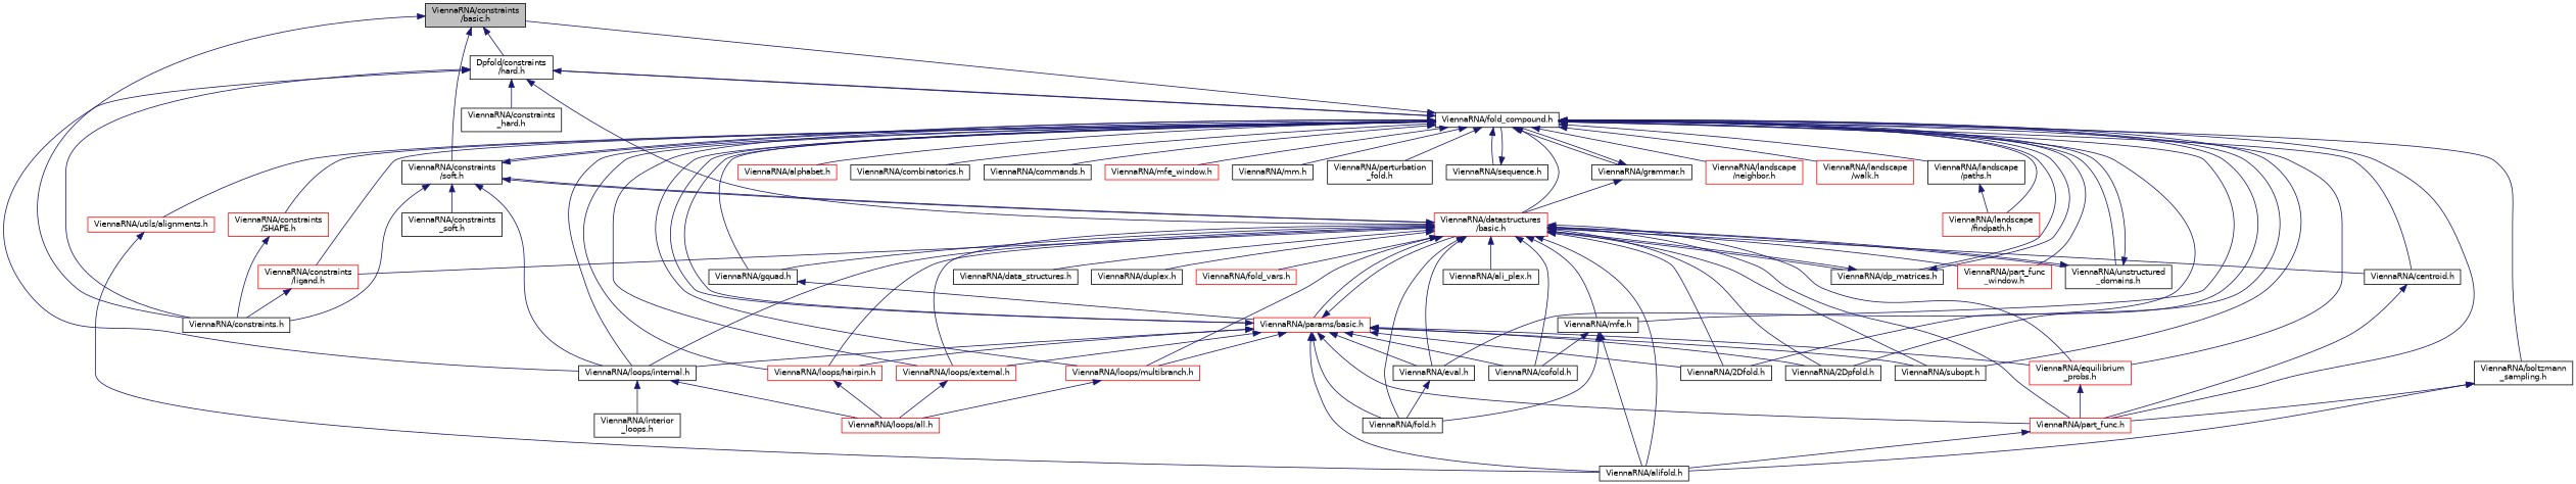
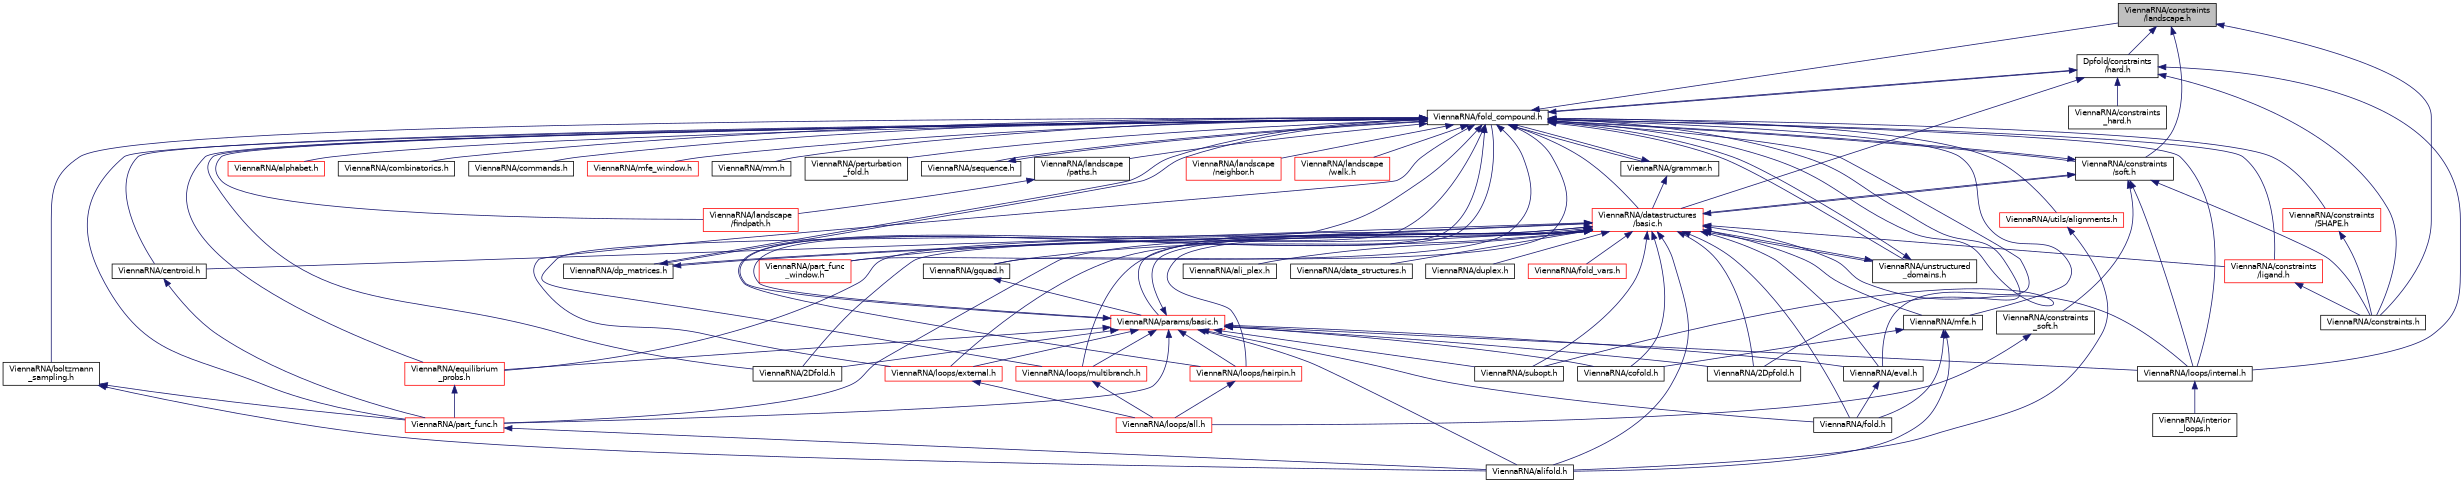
  digraph {
    fontname="DejaVu Sans"
    node [color=black fontname="DejaVu Sans" fontsize=10 shape=record]
    edge [color=midnightblue dir=back fontname="DejaVu Sans" fontsize=10 labelfontname=Helvetica labelfontsize=10 style=solid]
-   n1 [fillcolor=grey75 fontcolor=black height=0.2 label="ViennaRNA/constraints\l/basic.h" style=filled width=0.4]
+   n1 [fillcolor=grey75 fontcolor=black height=0.2 label="ViennaRNA/constraints\l/landscape.h" style=filled width=0.4]
    n2 [height=0.2 label="ViennaRNA/constraints.h" width=0.4]
    n3 [height=0.2 label="Dpfold/constraints\l/hard.h" width=0.4]
    n4 [height=0.2 label="ViennaRNA/constraints\l/soft.h" width=0.4]
    n5 [height=0.2 label="ViennaRNA/constraints\l_hard.h" width=0.4]
    n6 [height=0.2 label="ViennaRNA/fold_compound.h" width=0.4]
    n7 [color=red height=0.2 label="ViennaRNA/datastructures\l/basic.h" width=0.4]
    n8 [height=0.2 label="ViennaRNA/loops/internal.h" width=0.4]
    n9 [height=0.2 label="ViennaRNA/constraints\l_soft.h" width=0.4]
    n10 [height=0.2 label="ViennaRNA/2Dfold.h" width=0.4]
    n11 [height=0.2 label="ViennaRNA/2Dpfold.h" width=0.4]
    n12 [color=red height=0.2 label="ViennaRNA/alphabet.h" width=0.4]
    n13 [height=0.2 label="ViennaRNA/boltzmann\l_sampling.h" width=0.4]
    n14 [color=red height=0.2 label="ViennaRNA/part_func.h" width=0.4]
    n15 [height=0.2 label="ViennaRNA/centroid.h" width=0.4]
    n16 [height=0.2 label="ViennaRNA/combinatorics.h" width=0.4]
    n17 [height=0.2 label="ViennaRNA/commands.h" width=0.4]
    n18 [height=0.2 label="ViennaRNA/dp_matrices.h" width=0.4]
    n19 [color=red height=0.2 label="ViennaRNA/equilibrium\l_probs.h" width=0.4]
    n20 [height=0.2 label="ViennaRNA/eval.h" width=0.4]
    n21 [height=0.2 label="ViennaRNA/gquad.h" width=0.4]
    n22 [height=0.2 label="ViennaRNA/mfe.h" width=0.4]
    n23 [color=red height=0.2 label="ViennaRNA/part_func\l_window.h" width=0.4]
    n24 [height=0.2 label="ViennaRNA/subopt.h" width=0.4]
    n25 [height=0.2 label="ViennaRNA/unstructured\l_domains.h" width=0.4]
    n26 [color=red height=0.2 label="ViennaRNA/params/basic.h" width=0.4]
    n27 [color=red height=0.2 label="ViennaRNA/loops/external.h" width=0.4]
    n28 [color=red height=0.2 label="ViennaRNA/loops/hairpin.h" width=0.4]
    n29 [color=red height=0.2 label="ViennaRNA/loops/multibranch.h" width=0.4]
    n30 [color=red height=0.2 label="ViennaRNA/constraints\l/ligand.h" width=0.4]
    n31 [height=0.2 label="ViennaRNA/grammar.h" width=0.4]
    n32 [color=red height=0.2 label="ViennaRNA/mfe_window.h" width=0.4]
    n33 [height=0.2 label="ViennaRNA/mm.h" width=0.4]
    n34 [height=0.2 label="ViennaRNA/perturbation\l_fold.h" width=0.4]
    n35 [height=0.2 label="ViennaRNA/sequence.h" width=0.4]
    n36 [color=red height=0.2 label="ViennaRNA/constraints\l/SHAPE.h" width=0.4]
    n37 [color=red height=0.2 label="ViennaRNA/landscape\l/findpath.h" width=0.4]
    n38 [color=red height=0.2 label="ViennaRNA/landscape\l/neighbor.h" width=0.4]
    n39 [height=0.2 label="ViennaRNA/landscape\l/paths.h" width=0.4]
    n40 [color=red height=0.2 label="ViennaRNA/landscape\l/walk.h" width=0.4]
    n41 [color=red height=0.2 label="ViennaRNA/utils/alignments.h" width=0.4]
    n42 [height=0.2 label="ViennaRNA/alifold.h" width=0.4]
    n43 [height=0.2 label="ViennaRNA/ali_plex.h" width=0.4]
    n44 [height=0.2 label="ViennaRNA/cofold.h" width=0.4]
    n45 [height=0.2 label="ViennaRNA/data_structures.h" width=0.4]
    n46 [height=0.2 label="ViennaRNA/duplex.h" width=0.4]
    n47 [height=0.2 label="ViennaRNA/fold.h" width=0.4]
    n48 [color=red height=0.2 label="ViennaRNA/fold_vars.h" width=0.4]
    n49 [color=red height=0.2 label="ViennaRNA/loops/all.h" width=0.4]
    n50 [height=0.2 label="ViennaRNA/interior\l_loops.h" width=0.4]
    n1 -> n2
    n1 -> n3
    n1 -> n4
    n3 -> n2
    n3 -> n5
    n3 -> n6
    n3 -> n7
    n3 -> n8
    n4 -> n2
    n4 -> n6
    n4 -> n7
    n4 -> n8
    n4 -> n9
    n6 -> n1
    n6 -> n3
    n6 -> n4
    n6 -> n7
    n6 -> n8
    n6 -> n10
    n6 -> n11
    n6 -> n12
    n6 -> n13
    n6 -> n14
    n6 -> n15
    n6 -> n16
    n6 -> n17
    n6 -> n18
    n6 -> n19
    n6 -> n20
    n6 -> n21
    n6 -> n22
    n6 -> n23
    n6 -> n24
    n6 -> n25
    n6 -> n26
    n6 -> n27
    n6 -> n28
    n6 -> n29
    n6 -> n30
    n6 -> n31
    n6 -> n32
    n6 -> n33
    n6 -> n34
    n6 -> n35
    n6 -> n36
    n6 -> n37
    n6 -> n38
    n6 -> n39
    n6 -> n40
    n6 -> n41
    n7 -> n4
    n7 -> n8
    n7 -> n10
    n7 -> n11
    n7 -> n14
    n7 -> n15
    n7 -> n18
    n7 -> n19
    n7 -> n20
    n7 -> n21
    n7 -> n22
    n7 -> n23
    n7 -> n24
    n7 -> n25
    n7 -> n26
    n7 -> n27
    n7 -> n28
    n7 -> n29
    n7 -> n30
    n7 -> n42
    n7 -> n43
    n7 -> n44
    n7 -> n45
    n7 -> n46
    n7 -> n47
    n7 -> n48
-   n8 -> n49
+   n9 -> n49
    n8 -> n50
    n13 -> n14
    n13 -> n42
    n14 -> n42
    n15 -> n14
    n18 -> n6
    n18 -> n7
    n19 -> n14
    n20 -> n47
    n21 -> n26
    n22 -> n42
    n22 -> n44
    n22 -> n47
    n25 -> n6
    n25 -> n7
    n26 -> n6
    n26 -> n7
    n26 -> n8
    n26 -> n10
    n26 -> n11
    n26 -> n14
    n26 -> n19
    n26 -> n20
    n26 -> n24
    n26 -> n27
    n26 -> n28
    n26 -> n29
    n26 -> n42
    n26 -> n44
    n26 -> n47
    n27 -> n49
    n28 -> n49
    n29 -> n49
    n30 -> n2
    n31 -> n6
    n31 -> n7
    n35 -> n6
    n36 -> n2
    n39 -> n37
    n41 -> n42
  }
